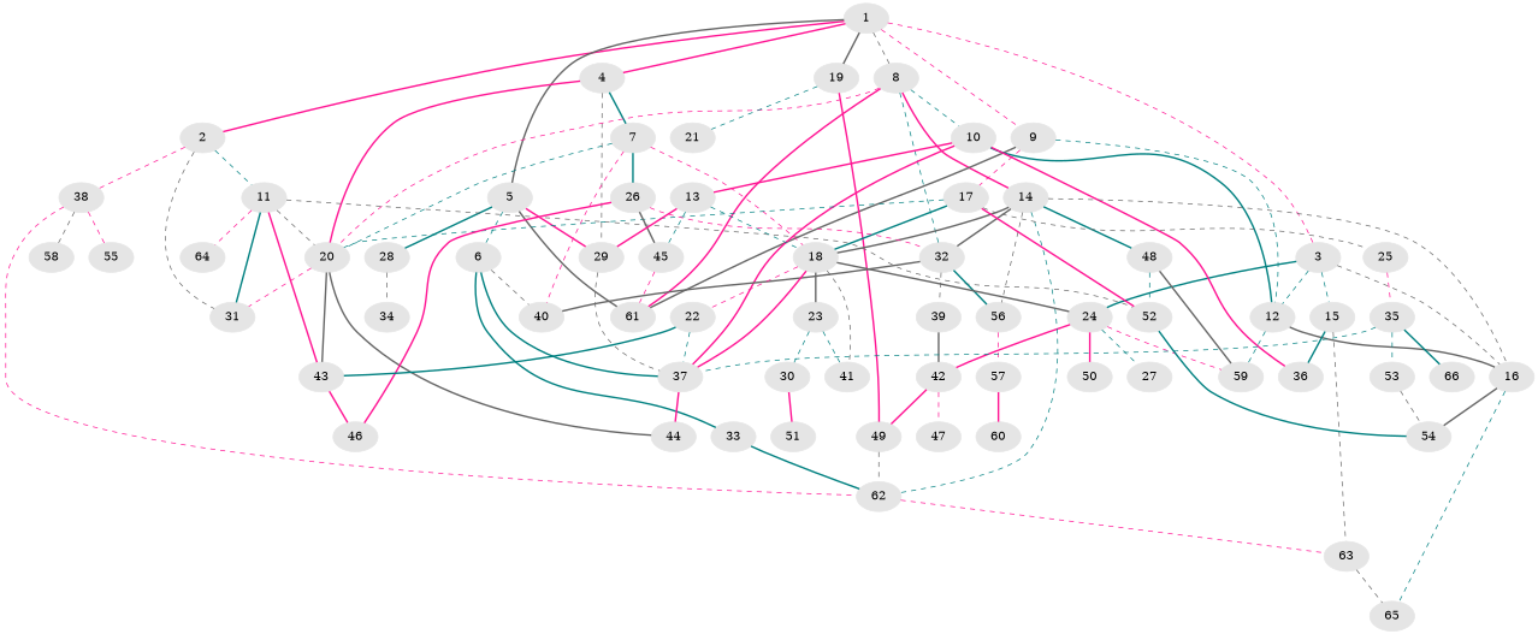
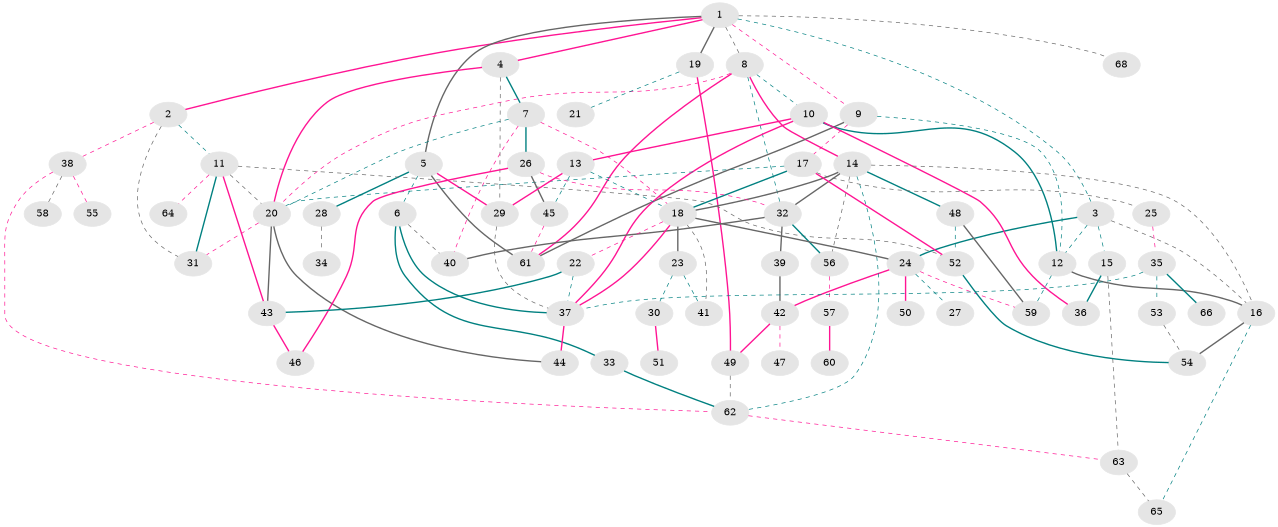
  graph {
    node [color=gray90 style=filled]
    edge [color=deeppink style=dashed weight=1.0]
    1
    2
    3
    4
    5
    8
    9
    19
+   68
    11
    31
    38
    12
    15
    16
    24
    7
    20
    29
    6
    28
    61
    10
    14
    32
    17
    21
    49
    43
    52
    64
    62
    55
    58
    59
    36
    63
    54
    65
    27
    42
    50
    40
    18
    26
    44
    37
    33
    34
    22
    23
    41
    45
    46
    13
    48
    56
    39
    25
    57
    35
    30
    51
    47
    53
    66
    60
    1 -- 2 [style=bold]
-   1 -- 3
+   1 -- 3 [color=teal]
    1 -- 4 [style=bold]
    1 -- 5 [color=gray40 style=bold]
    1 -- 8 [color=gray40]
    1 -- 9
    1 -- 19 [color=gray40 style=bold]
+   1 -- 68 [color=gray40]
    2 -- 11 [color=teal]
    2 -- 31 [color=gray40]
    2 -- 38
    3 -- 12 [color=teal]
    3 -- 15 [color=teal]
    3 -- 16 [color=gray40]
    3 -- 24 [color=teal style=bold]
    4 -- 7 [color=teal style=bold]
    4 -- 20 [style=bold]
    4 -- 29 [color=gray40]
    5 -- 29 [style=bold]
    5 -- 6 [color=teal]
    5 -- 28 [color=teal style=bold]
    5 -- 61 [color=gray40 style=bold]
    8 -- 20
    8 -- 61 [style=bold]
    8 -- 10 [color=teal]
    8 -- 14 [style=bold]
    8 -- 32 [color=teal]
    9 -- 12 [color=teal]
    9 -- 61 [color=gray40 style=bold]
    9 -- 17
    19 -- 21 [color=teal]
    19 -- 49 [style=bold]
    11 -- 31 [color=teal style=bold]
    11 -- 20 [color=gray40]
    11 -- 43 [style=bold]
    11 -- 52 [color=gray40]
    11 -- 64
    38 -- 62
    38 -- 55
    38 -- 58 [color=gray40]
    12 -- 16 [color=gray40 style=bold]
    12 -- 59 [color=teal]
    15 -- 36 [color=teal style=bold weight=2.0]
    15 -- 63 [color=gray40]
    16 -- 54 [color=gray40 style=bold weight=2.0]
    16 -- 65 [color=teal]
    24 -- 59
    24 -- 27 [color=teal]
    24 -- 42 [style=bold]
    24 -- 50 [style=bold]
    7 -- 20 [color=teal]
    7 -- 40
    7 -- 18
    7 -- 26 [color=teal style=bold]
    20 -- 31
    20 -- 43 [color=gray40 style=bold]
    20 -- 44 [color=gray40 style=bold]
    29 -- 37 [color=gray40]
    6 -- 40 [color=gray40]
    6 -- 37 [color=teal style=bold]
    6 -- 33 [color=teal style=bold]
    28 -- 34 [color=gray40]
    10 -- 12 [color=teal style=bold]
    10 -- 36 [style=bold]
    10 -- 37 [style=bold]
    10 -- 13 [style=bold]
    14 -- 16 [color=gray40]
    14 -- 32 [color=gray40 style=bold]
    14 -- 62 [color=teal]
    14 -- 18 [color=gray40 style=bold]
    14 -- 48 [color=teal style=bold]
    14 -- 56 [color=gray40]
    32 -- 40 [color=gray40 style=bold]
    32 -- 56 [color=teal style=bold]
-   32 -- 39 [color=gray40 weight=2.0]
+   32 -- 39 [color=gray40 style=bold weight=2.0]
    17 -- 20 [color=teal]
    17 -- 52 [style=bold]
    17 -- 18 [color=teal style=bold]
    17 -- 25 [color=gray40]
    49 -- 62 [color=gray40]
    43 -- 46 [style=bold]
    52 -- 54 [color=teal style=bold]
    62 -- 63
    63 -- 65 [color=gray40]
    42 -- 49 [style=bold]
    42 -- 47
    18 -- 24 [color=gray40 style=bold weight=2.0]
    18 -- 37 [style=bold]
    18 -- 22 [weight=2.0]
    18 -- 23 [color=gray40 style=bold]
    18 -- 41 [color=gray40]
    26 -- 32
    26 -- 45 [color=gray40 style=bold]
    26 -- 46 [style=bold]
    37 -- 44 [style=bold weight=2.0]
    33 -- 62 [color=teal style=bold]
    22 -- 43 [color=teal style=bold]
    22 -- 37 [color=teal]
    23 -- 41 [color=teal]
    23 -- 30 [color=teal]
    45 -- 61
    13 -- 29 [style=bold]
    13 -- 18 [color=teal]
    13 -- 45 [color=teal]
    48 -- 52 [color=teal]
    48 -- 59 [color=gray40 style=bold]
    56 -- 57
    39 -- 42 [color=gray40 style=bold]
    25 -- 35
    57 -- 60 [style=bold]
    35 -- 37 [color=teal]
    35 -- 53 [color=teal]
    35 -- 66 [color=teal style=bold]
    30 -- 51 [style=bold]
    53 -- 54 [color=gray40]
  }
